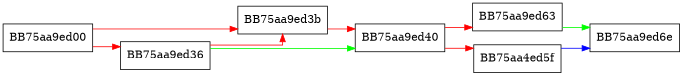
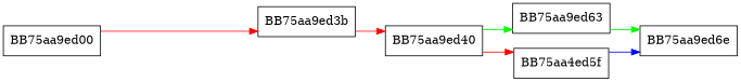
  digraph {
    rankdir=LR
    splines=ortho
    node [shape=box]
    edge [color=red]
    BB75aa9ed00
    BB75aa9ed3b
-   BB75aa9ed36
    BB75aa9ed40
    BB75aa9ed63
    n6 [label=BB75aa4ed5f]
    BB75aa9ed6e
    BB75aa9ed00 -> BB75aa9ed3b
-   BB75aa9ed00 -> BB75aa9ed36
    BB75aa9ed3b -> BB75aa9ed40
-   BB75aa9ed36 -> BB75aa9ed3b
-   BB75aa9ed36 -> BB75aa9ed40 [color=green]
-   BB75aa9ed40 -> BB75aa9ed63
+   BB75aa9ed40 -> BB75aa9ed63 [color=green]
    BB75aa9ed40 -> n6
    BB75aa9ed63 -> BB75aa9ed6e [color=green]
    n6 -> BB75aa9ed6e [color=blue]
  }
